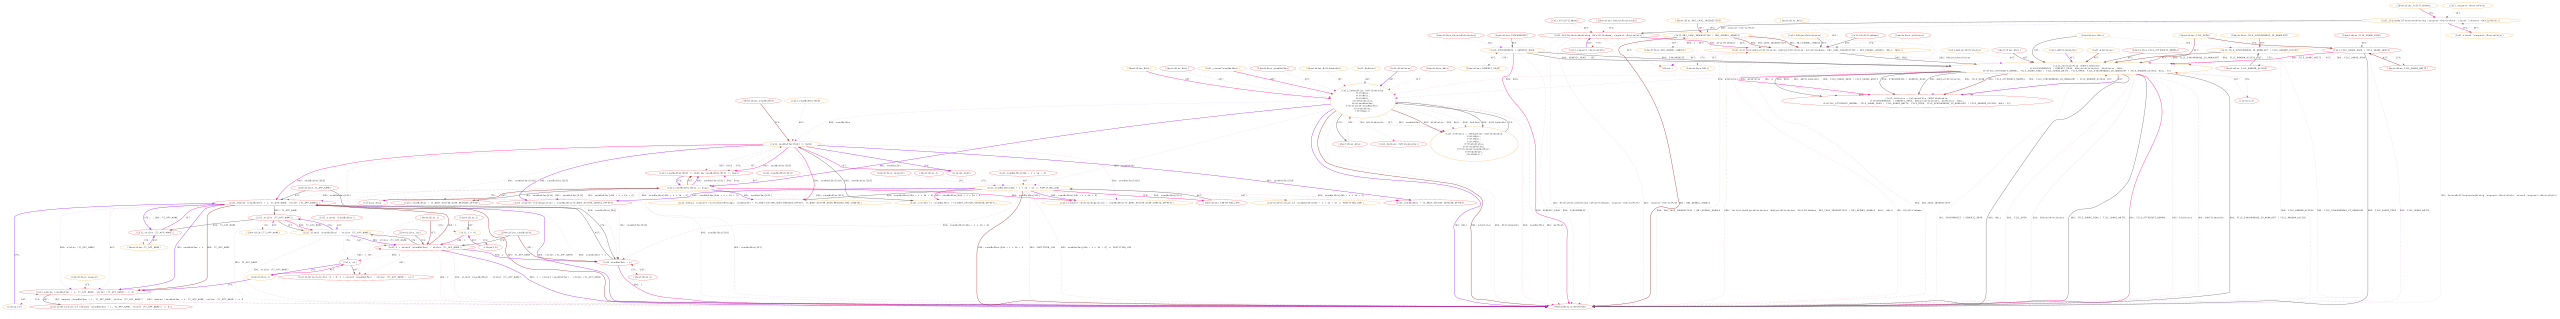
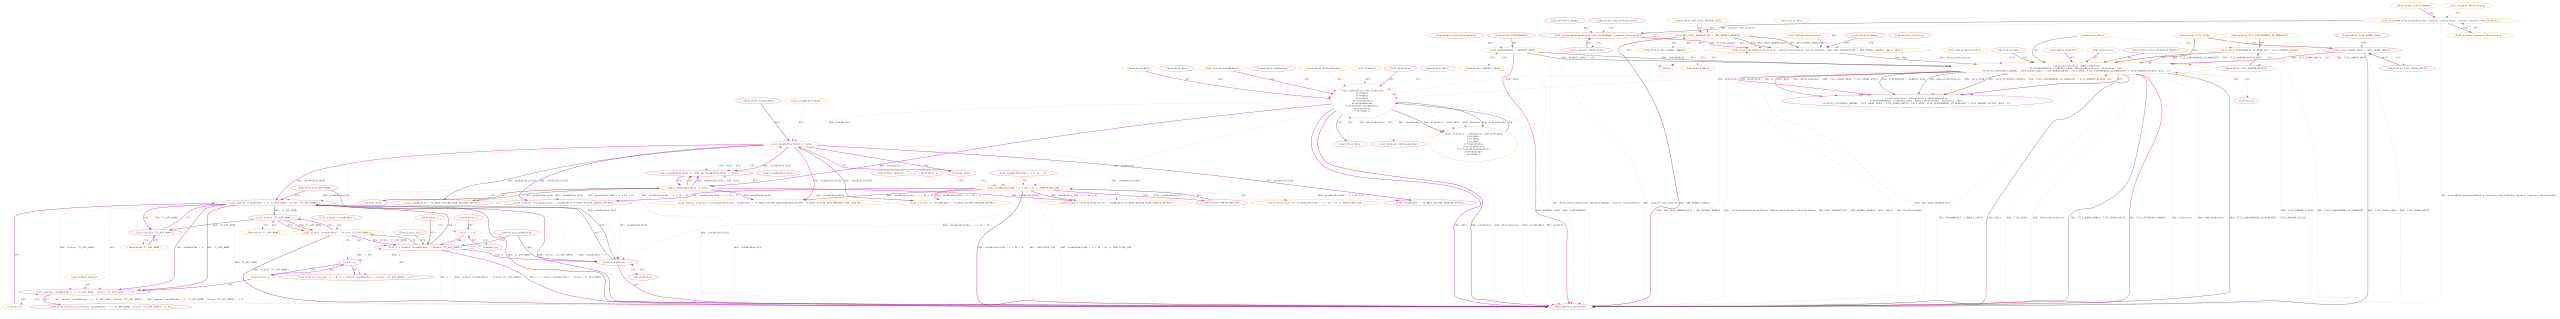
  digraph {
    fontname="IBM Plex Mono"
    node [color=red fontname="IBM Plex Mono"]
    edge [color=gray40 fontname="IBM Plex Mono" style=dotted]
    n1 [label="(Call,memcmp (readBuffer + i, TC_APP_NAME, strlen (TC_APP_NAME)))"]
    n2 [label="(Call,strlen (TC_APP_NAME))"]
    n3 [label="(Call,strlen (TC_APP_NAME))"]
    n4 [label="(Call,memcmp (readBuffer + i, TC_APP_NAME, strlen (TC_APP_NAME)) == 0)"]
    n5 [label="(MethodReturn,NTSTATUS)"]
    n6 [color=darkorange label="(Call,sizeof (readBuffer) - strlen (TC_APP_NAME))"]
    n7 [color=darkorange label="(Identifier,TC_APP_NAME)"]
    n8 [color=darkorange label="(Identifier,TC_APP_NAME)"]
    n9 [label="(ControlStructure,if (memcmp (readBuffer + i, TC_APP_NAME, strlen (TC_APP_NAME)) == 0))"]
    n10 [color=darkorange label="(Literal,0)"]
    n11 [color=darkorange label="(Call,readBuffer[510] == 0x55)"]
    n12 [label="(Call,readBuffer + i)"]
    n13 [color=darkorange label="(Call,request->UserConfiguration = readBuffer[TC_BOOT_SECTOR_USER_CONFIG_OFFSET])"]
    n14 [label="(Call,readBuffer + TC_BOOT_SECTOR_VERSION_OFFSET)"]
    n15 [label="(Call,readBuffer + TC_BOOT_SECTOR_USER_MESSAGE_OFFSET)"]
    n16 [label="(Literal,0x55)"]
    n17 [label="(Call,request->Configuration = readBuffer[TC_BOOT_SECTOR_CONFIG_OFFSET])"]
    n18 [color=darkorange label="(Call,memcpy (request->CustomUserMessage, readBuffer + TC_BOOT_SECTOR_USER_MESSAGE_OFFSET, TC_BOOT_SECTOR_USER_MESSAGE_MAX_LENGTH))"]
    n19 [label="(Call,readBuffer[510] == 0x55 && readBuffer[511] == 0xaa)"]
    n20 [color=darkorange label="(Call,(uint16 *) (readBuffer + TC_BOOT_SECTOR_VERSION_OFFSET))"]
    n21 [label="(Identifier,i)"]
    n22 [color=darkorange label="(Call,readBuffer[511] == 0xaa)"]
    n23 [color=darkorange label="(Call,ZwReadFile (NtFileHandle,\n\t\t\t\t\tNULL,\n\t\t\t\t\tNULL,\n\t\t\t\t\tNULL,\n\t\t\t\t\t&IoStatus,\n\t\t\t\t\treadBuffer,\n\t\t\t\t\tsizeof(readBuffer),\n\t\t\t\t\t&offset,\n\t\t\t\t\tNULL))"]
    n24 [color=darkorange label="(Call,readBuffer[446 + i * 16 + 4] == PARTITION_LDM)"]
    n25 [label="(Identifier,NULL)"]
    n26 [label="(Call,ZwClose (NtFileHandle))"]
    n27 [color=darkorange label="(Call,ntStatus = ZwReadFile (NtFileHandle,\n\t\t\t\t\tNULL,\n\t\t\t\t\tNULL,\n\t\t\t\t\tNULL,\n\t\t\t\t\t&IoStatus,\n\t\t\t\t\treadBuffer,\n\t\t\t\t\tsizeof(readBuffer),\n\t\t\t\t\t&offset,\n\t\t\t\t\tNULL))"]
    n28 [label="(Literal,0xaa)"]
    n29 [label="(Identifier,PARTITION_LDM)"]
    n30 [color=darkorange label="(ControlStructure,if (readBuffer[446 + i * 16 + 4] == PARTITION_LDM))"]
    n31 [color=darkorange label="(Call,ZwCreateFile (&NtFileHandle,\n\t\t\t\tSYNCHRONIZE | GENERIC_READ, &ObjectAttributes, &IoStatus, NULL,\n\t\t\t\tFILE_ATTRIBUTE_NORMAL, FILE_SHARE_READ | FILE_SHARE_WRITE, FILE_OPEN, FILE_SYNCHRONOUS_IO_NONALERT | FILE_RANDOM_ACCESS, NULL, 0))"]
    n32 [label="(Literal,0)"]
    n33 [label="(Call,ntStatus = ZwCreateFile (&NtFileHandle,\n\t\t\t\tSYNCHRONIZE | GENERIC_READ, &ObjectAttributes, &IoStatus, NULL,\n\t\t\t\tFILE_ATTRIBUTE_NORMAL, FILE_SHARE_READ | FILE_SHARE_WRITE, FILE_OPEN, FILE_SYNCHRONOUS_IO_NONALERT | FILE_RANDOM_ACCESS, NULL, 0))"]
    n34 [color=darkorange label="(Call,SYNCHRONIZE | GENERIC_READ)"]
    n35 [color=darkorange label="(Identifier,GENERIC_READ)"]
    n36 [color=darkorange label="(Call,InitializeObjectAttributes (&ObjectAttributes, &FullFileName, OBJ_CASE_INSENSITIVE | OBJ_KERNEL_HANDLE, NULL, NULL))"]
    n37 [color=darkorange label="(Identifier,NULL)"]
    n38 [color=darkorange label="(Block,)"]
    n39 [label="(Call,RtlInitUnicodeString (&FullFileName, request->DevicePath))"]
    n40 [label="(Call,request->DevicePath)"]
    n41 [color=darkorange label="(Call,EnsureNullTerminatedString (request->DevicePath, sizeof (request->DevicePath)))"]
    n42 [color=darkorange label="(Call,sizeof (request->DevicePath))"]
    n43 [color=darkorange label="(Call,OBJ_CASE_INSENSITIVE | OBJ_KERNEL_HANDLE)"]
    n44 [color=darkorange label="(Identifier,OBJ_KERNEL_HANDLE)"]
    n45 [label="(Call,FILE_SHARE_READ | FILE_SHARE_WRITE)"]
    n46 [label="(Identifier,FILE_SHARE_WRITE)"]
    n47 [color=darkorange label="(Call,FILE_SYNCHRONOUS_IO_NONALERT | FILE_RANDOM_ACCESS)"]
    n48 [label="(Identifier,FILE_RANDOM_ACCESS)"]
    n49 [label="(Call,i < sizeof (readBuffer) - strlen (TC_APP_NAME))"]
    n50 [label="(Call,++i)"]
    n51 [label="(ControlStructure,for (i = 0; i < sizeof (readBuffer) - strlen (TC_APP_NAME); ++i))"]
    n52 [color=darkorange label="(Identifier,i)"]
    n53 [color=darkorange label="(Call,i = 0)"]
    n54 [label="(Literal,0)"]
    n55 [label="(Identifier,SYNCHRONIZE)"]
    n56 [color=darkorange label="(Call,&ObjectAttributes)"]
    n57 [color=darkorange label="(Identifier,request)"]
    n58 [label="(Call,readBuffer[446 + i * 16 + 4])"]
    n59 [color=darkorange label="(Identifier,FullFileName)"]
    n60 [color=darkorange label="(Call,&ObjectAttributes)"]
    n61 [color=darkorange label="(Identifier,FILE_SYNCHRONOUS_IO_NONALERT)"]
    n62 [label="(Identifier,NULL)"]
    n63 [color=darkorange label="(Call,sizeof(readBuffer))"]
    n64 [label="(Identifier,NULL)"]
    n65 [label="(Identifier,readBuffer)"]
    n66 [color=darkorange label="(Call,readBuffer[510])"]
    n67 [label="(Identifier,TC_APP_NAME)"]
    n68 [label="(Identifier,readBuffer)"]
    n69 [color=darkorange label="(Identifier,NtFileHandle)"]
    n70 [label="(Identifier,FILE_SHARE_READ)"]
    n71 [color=darkorange label="(Identifier,FILE_OPEN)"]
    n72 [color=darkorange label="(Identifier,NULL)"]
    n73 [label="(Identifier,request)"]
    n74 [label="(Identifier,i)"]
    n75 [color=darkorange label="(Call,&offset)"]
    n76 [label="(Identifier,Irp)"]
    n77 [label="(Call,&FullFileName)"]
    n78 [label="(Call,&IoStatus)"]
    n79 [label="(Call,sizeof (readBuffer))"]
    n80 [label="(Identifier,NULL)"]
    n81 [label="(Identifier,i)"]
    n82 [label="(Call,readBuffer[511])"]
    n83 [label="(Identifier,ObjectAttributes)"]
    n84 [label="(Identifier,i)"]
    n85 [color=darkorange label="(Identifier,NULL)"]
    n86 [color=darkorange label="(Call,request->DevicePath)"]
    n87 [label="(Identifier,ObjectAttributes)"]
    n88 [label="(Call,&FullFileName)"]
    n89 [color=darkorange label="(Call,&NtFileHandle)"]
    n90 [color=darkorange label="(Identifier,NULL)"]
    n91 [color=darkorange label="(Identifier,OBJ_CASE_INSENSITIVE)"]
    n92 [color=darkorange label="(Call,&IoStatus)"]
    n93 [label="(Identifier,readBuffer)"]
    n94 [label="(Identifier,ntStatus)"]
    n95 [label="(Identifier,FILE_ATTRIBUTE_NORMAL)"]
    n1 -> n2 [label="DDG: TC_APP_NAME" style=bold]
    n1 -> n3 [color=purple label="CFG: " style=bold]
    n1 -> n4 [color=purple label="AST: "]
    n1 -> n4 [color=purple label="DDG: readBuffer + i" style=bold]
    n1 -> n4 [color=brown label="DDG: TC_APP_NAME" style=bold]
    n1 -> n4 [color=purple label="DDG: strlen (TC_APP_NAME)"]
    n1 -> n5 [color=brown label="DDG: TC_APP_NAME" style=bold]
    n1 -> n5 [color=purple label="DDG: strlen (TC_APP_NAME)" style=bold]
    n1 -> n5 [label="DDG: readBuffer + i"]
    n2 -> n3 [label="DDG: TC_APP_NAME" style=bold]
    n2 -> n5 [label="DDG: TC_APP_NAME"]
    n2 -> n6 [label="AST: " style=bold]
    n2 -> n6 [color=deeppink label="DDG: TC_APP_NAME" style=bold]
    n2 -> n7 [color=brown label="CFG: "]
    n3 -> n1 [color=deeppink label="AST: " style=bold]
    n3 -> n1 [label="DDG: TC_APP_NAME"]
    n3 -> n8 [color=deeppink label="CFG: "]
    n4 -> n5 [color=brown label="DDG: memcmp (readBuffer + i, TC_APP_NAME, strlen (TC_APP_NAME))"]
    n4 -> n5 [color=purple label="DDG: memcmp (readBuffer + i, TC_APP_NAME, strlen (TC_APP_NAME)) == 0"]
    n4 -> n9 [label="AST: " style=bold]
    n4 -> n10 [color=purple label="CFG: "]
    n6 -> n2 [color=purple label="CFG: " style=bold]
-   n6 -> n5 [color=brown label="DDG: strlen (TC_APP_NAME)"]
+   n6 -> n5 [color=brown label="DDG: strlen (TC_APP_NAME)" style=bold]
    n6 -> n49 [color=brown label="AST: "]
    n6 -> n49 [color=purple label="DDG: strlen (TC_APP_NAME)" style=bold]
    n7 -> n2 [color=purple label="AST: "]
    n8 -> n3 [color=purple label="AST: " style=bold]
    n10 -> n1 [color=purple label="CFG: " style=bold]
    n10 -> n4 [label="AST: "]
    n11 -> n1 [color=deeppink label="DDG: readBuffer[510]" style=bold]
    n11 -> n5 [color=brown label="DDG: readBuffer[510]"]
    n11 -> n12 [color=brown label="DDG: readBuffer[510]"]
    n11 -> n13 [color=purple label="DDG: readBuffer[510]"]
    n11 -> n14 [color=purple label="DDG: readBuffer[510]" style=bold]
-   n11 -> n15 [label="DDG: readBuffer[510]"]
+   n11 -> n15 [label="DDG: readBuffer[510]" style=bold]
    n11 -> n16 [color=purple label="CFG: " style=bold]
    n11 -> n17 [color=purple label="DDG: readBuffer[510]" style=bold]
    n11 -> n18 [color=deeppink label="DDG: readBuffer[510]" style=bold]
    n11 -> n19 [label="AST: "]
    n11 -> n19 [color=deeppink label="DDG: readBuffer[510]" style=bold]
    n11 -> n19 [color=purple label="DDG: 0x55"]
    n11 -> n20 [label="DDG: readBuffer[510]" style=bold]
    n12 -> n1 [label="AST: " style=bold]
    n12 -> n5 [color=deeppink label="DDG: i" style=bold]
    n12 -> n21 [color=brown label="CFG: "]
    n16 -> n11 [color=deeppink label="AST: " style=bold]
    n19 -> n11 [label="CFG: "]
    n19 -> n22 [color=purple label="CFG: " style=bold]
    n21 -> n12 [color=brown label="AST: "]
    n22 -> n1 [label="DDG: readBuffer[511]"]
    n22 -> n5 [color=purple label="DDG: readBuffer[511]"]
    n22 -> n12 [color=brown label="DDG: readBuffer[511]"]
    n22 -> n13 [color=deeppink label="DDG: readBuffer[511]" style=bold]
    n22 -> n14 [color=deeppink label="DDG: readBuffer[511]"]
    n22 -> n15 [label="DDG: readBuffer[511]" style=bold]
    n22 -> n17 [color=brown label="DDG: readBuffer[511]"]
    n22 -> n18 [color=purple label="DDG: readBuffer[511]" style=bold]
    n22 -> n19 [color=brown label="AST: " style=bold]
    n22 -> n19 [color=purple label="DDG: readBuffer[511]" style=bold]
    n22 -> n19 [color=deeppink label="DDG: 0xaa"]
    n22 -> n20 [label="DDG: readBuffer[511]"]
    n22 -> n28 [color=purple label="CFG: "]
    n23 -> n5 [color=purple label="DDG: NULL" style=bold]
    n23 -> n5 [color=brown label="DDG: &IoStatus" style=bold]
    n23 -> n5 [label="DDG: NtFileHandle"]
    n23 -> n5 [color=deeppink label="DDG: readBuffer"]
    n23 -> n5 [label="DDG: &offset"]
    n23 -> n11 [color=purple label="DDG: readBuffer"]
    n23 -> n22 [color=purple label="DDG: readBuffer" style=bold]
    n23 -> n24 [color=purple label="DDG: readBuffer"]
    n23 -> n25 [label="CFG: " style=bold]
    n23 -> n26 [color=deeppink label="DDG: NtFileHandle"]
    n23 -> n27 [color=brown label="AST: "]
    n23 -> n27 [color=purple label="DDG: readBuffer"]
    n23 -> n27 [color=brown label="DDG: &IoStatus" style=bold]
    n23 -> n27 [color=purple label="DDG: NULL"]
    n23 -> n27 [label="DDG: &offset"]
    n23 -> n27 [label="DDG: NtFileHandle" style=bold]
    n24 -> n1 [color=purple label="DDG: readBuffer[446 + i * 16 + 4]"]
    n24 -> n5 [color=brown label="DDG: PARTITION_LDM"]
    n24 -> n5 [color=purple label="DDG: readBuffer[446 + i * 16 + 4] == PARTITION_LDM"]
    n24 -> n5 [color=brown label="DDG: readBuffer[446 + i * 16 + 4]" style=bold]
    n24 -> n12 [color=brown label="DDG: readBuffer[446 + i * 16 + 4]"]
    n24 -> n13 [color=purple label="DDG: readBuffer[446 + i * 16 + 4]" style=bold]
    n24 -> n14 [color=deeppink label="DDG: readBuffer[446 + i * 16 + 4]"]
    n24 -> n15 [label="DDG: readBuffer[446 + i * 16 + 4]"]
    n24 -> n17 [color=purple label="DDG: readBuffer[446 + i * 16 + 4]" style=bold]
    n24 -> n18 [label="DDG: readBuffer[446 + i * 16 + 4]" style=bold]
    n24 -> n20 [color=deeppink label="DDG: readBuffer[446 + i * 16 + 4]" style=bold]
    n24 -> n29 [color=deeppink label="CFG: " style=bold]
    n24 -> n30 [color=brown label="AST: "]
    n25 -> n23 [color=brown label="AST: "]
    n27 -> n23 [label="CFG: " style=bold]
    n28 -> n22 [color=brown label="AST: " style=bold]
    n29 -> n24 [label="AST: " style=bold]
    n31 -> n5 [label="DDG: FILE_SHARE_READ | FILE_SHARE_WRITE" style=bold]
    n31 -> n5 [color=deeppink label="DDG: FILE_ATTRIBUTE_NORMAL" style=bold]
    n31 -> n5 [color=purple label="DDG: &IoStatus"]
    n31 -> n5 [color=brown label="DDG: &NtFileHandle"]
    n31 -> n5 [label="DDG: FILE_SYNCHRONOUS_IO_NONALERT | FILE_RANDOM_ACCESS" style=bold]
    n31 -> n5 [label="DDG: SYNCHRONIZE | GENERIC_READ"]
    n31 -> n5 [label="DDG: NULL" style=bold]
    n31 -> n5 [color=deeppink label="DDG: FILE_OPEN"]
    n31 -> n5 [color=brown label="DDG: &ObjectAttributes"]
    n31 -> n23 [color=deeppink label="DDG: NULL"]
    n31 -> n23 [color=purple label="DDG: &IoStatus"]
    n31 -> n32 [color=deeppink label="CFG: "]
    n31 -> n33 [color=purple label="AST: " style=bold]
    n31 -> n33 [color=deeppink label="DDG: &IoStatus" style=bold]
    n31 -> n33 [color=brown label="DDG: 0"]
    n31 -> n33 [label="DDG: NULL" style=bold]
    n31 -> n33 [color=brown label="DDG: &NtFileHandle"]
    n31 -> n33 [color=deeppink label="DDG: FILE_SHARE_READ | FILE_SHARE_WRITE"]
    n31 -> n33 [label="DDG: SYNCHRONIZE | GENERIC_READ" style=bold]
    n31 -> n33 [label="DDG: &ObjectAttributes" style=bold]
    n31 -> n33 [color=purple label="DDG: FILE_OPEN"]
    n31 -> n33 [color=brown label="DDG: FILE_ATTRIBUTE_NORMAL" style=bold]
    n31 -> n33 [color=purple label="DDG: FILE_SYNCHRONOUS_IO_NONALERT | FILE_RANDOM_ACCESS"]
    n32 -> n31 [color=brown label="AST: "]
    n33 -> n31 [color=brown label="CFG: "]
    n34 -> n5 [color=deeppink label="DDG: GENERIC_READ" style=bold]
    n34 -> n5 [label="DDG: SYNCHRONIZE"]
    n34 -> n31 [color=purple label="AST: "]
    n34 -> n31 [label="DDG: SYNCHRONIZE" style=bold]
    n34 -> n31 [label="DDG: GENERIC_READ" style=bold]
    n34 -> n35 [label="CFG: "]
    n35 -> n34 [label="AST: "]
    n36 -> n5 [label="DDG: OBJ_CASE_INSENSITIVE | OBJ_KERNEL_HANDLE"]
    n36 -> n5 [color=brown label="DDG: InitializeObjectAttributes (&ObjectAttributes, &FullFileName, OBJ_CASE_INSENSITIVE | OBJ_KERNEL_HANDLE, NULL, NULL)"]
    n36 -> n5 [color=deeppink label="DDG: &FullFileName"]
    n36 -> n31 [color=purple label="DDG: &ObjectAttributes"]
    n36 -> n31 [label="DDG: NULL" style=bold]
    n36 -> n37 [color=deeppink label="CFG: "]
    n36 -> n38 [color=deeppink label="AST: "]
    n37 -> n36 [color=brown label="AST: "]
    n39 -> n5 [label="DDG: RtlInitUnicodeString (&FullFileName, request->DevicePath)"]
    n39 -> n5 [color=purple label="DDG: request->DevicePath"]
    n39 -> n36 [color=deeppink label="DDG: &FullFileName" style=bold]
    n39 -> n38 [color=brown label="AST: "]
    n39 -> n40 [color=brown label="CFG: "]
    n40 -> n39 [color=purple label="AST: " style=bold]
    n41 -> n5 [label="DDG: EnsureNullTerminatedString (request->DevicePath, sizeof (request->DevicePath))"]
    n41 -> n38 [color=purple label="AST: "]
    n41 -> n39 [label="DDG: request->DevicePath" style=bold]
    n41 -> n42 [color=deeppink label="CFG: " style=bold]
    n42 -> n41 [color=brown label="AST: "]
    n43 -> n5 [color=brown label="DDG: OBJ_CASE_INSENSITIVE"]
    n43 -> n5 [color=brown label="DDG: OBJ_KERNEL_HANDLE" style=bold]
    n43 -> n36 [label="AST: "]
    n43 -> n36 [color=brown label="DDG: OBJ_CASE_INSENSITIVE" style=bold]
    n43 -> n36 [color=brown label="DDG: OBJ_KERNEL_HANDLE" style=bold]
    n43 -> n44 [label="DDG: i"]
    n44 -> n43 [color=brown label="AST: "]
    n45 -> n5 [label="DDG: FILE_SHARE_READ" style=bold]
    n45 -> n5 [color=purple label="DDG: FILE_SHARE_WRITE"]
    n45 -> n31 [color=purple label="AST: "]
    n45 -> n31 [color=deeppink label="DDG: FILE_SHARE_READ"]
    n45 -> n31 [color=deeppink label="DDG: FILE_SHARE_WRITE" style=bold]
    n45 -> n46 [label="CFG: "]
    n46 -> n45 [color=brown label="AST: " style=bold]
    n47 -> n5 [color=purple label="DDG: FILE_RANDOM_ACCESS"]
    n47 -> n5 [label="DDG: FILE_SYNCHRONOUS_IO_NONALERT"]
    n47 -> n31 [label="AST: " style=bold]
    n47 -> n31 [color=deeppink label="DDG: FILE_SYNCHRONOUS_IO_NONALERT"]
    n47 -> n31 [color=brown label="DDG: FILE_RANDOM_ACCESS"]
    n47 -> n48 [color=brown label="CFG: "]
    n48 -> n47 [label="AST: " style=bold]
    n49 -> n1 [color=brown label="DDG: i" style=bold]
    n49 -> n5 [color=purple label="DDG: i < sizeof (readBuffer) - strlen (TC_APP_NAME)" style=bold]
    n49 -> n5 [color=deeppink label="DDG: i"]
    n49 -> n5 [color=purple label="DDG: sizeof (readBuffer) - strlen (TC_APP_NAME)"]
    n49 -> n6 [label="CFG: " style=bold]
    n49 -> n12 [color=purple label="DDG: i" style=bold]
    n49 -> n50 [color=deeppink label="DDG: i"]
    n49 -> n51 [label="AST: "]
    n50 -> n49 [color=brown label="DDG: i"]
    n50 -> n51 [label="AST: " style=bold]
    n50 -> n52 [color=purple label="CFG: " style=bold]
    n52 -> n4 [color=purple label="CFG: " style=bold]
    n52 -> n50 [color=deeppink label="AST: " style=bold]
    n53 -> n49 [color=deeppink label="DDG: i" style=bold]
    n53 -> n51 [color=deeppink label="AST: "]
    n53 -> n54 [color=deeppink label="CFG: "]
    n54 -> n53 [color=deeppink label="AST: " style=bold]
    n55 -> n34 [label="AST: " style=bold]
    n56 -> n31 [color=deeppink label="AST: "]
    n57 -> n4 [color=purple label="CFG: "]
    n58 -> n24 [color=purple label="AST: "]
    n59 -> n41 [color=deeppink label="CFG: " style=bold]
    n60 -> n36 [label="AST: " style=bold]
    n61 -> n47 [color=deeppink label="AST: " style=bold]
    n62 -> n23 [label="AST: "]
    n63 -> n23 [color=deeppink label="AST: " style=bold]
    n64 -> n31 [label="AST: " style=bold]
    n65 -> n23 [color=purple label="AST: "]
    n66 -> n11 [label="AST: "]
    n67 -> n1 [label="AST: " style=bold]
    n67 -> n12 [label="CFG: " style=bold]
    n68 -> n11 [color=brown label="CFG: " style=bold]
    n69 -> n23 [color=deeppink label="AST: "]
    n70 -> n45 [label="AST: "]
    n71 -> n31 [color=brown label="AST: " style=bold]
    n71 -> n45 [color=brown label="CFG: " style=bold]
    n72 -> n36 [color=deeppink label="AST: "]
    n72 -> n43 [color=purple label="CFG: "]
    n73 -> n24 [color=deeppink label="CFG: "]
    n74 -> n49 [color=brown label="AST: " style=bold]
    n74 -> n50 [color=purple label="CFG: "]
    n74 -> n53 [label="CFG: "]
    n75 -> n23 [label="AST: "]
    n76 -> n49 [label="CFG: " style=bold]
    n77 -> n39 [color=brown label="AST: "]
    n78 -> n23 [color=purple label="AST: " style=bold]
    n79 -> n6 [color=purple label="AST: "]
    n80 -> n23 [color=deeppink label="AST: "]
    n81 -> n53 [label="AST: " style=bold]
    n82 -> n22 [color=brown label="AST: "]
    n83 -> n39 [color=purple label="CFG: "]
    n84 -> n24 [color=purple label="CFG: "]
    n85 -> n31 [label="AST: " style=bold]
    n85 -> n47 [color=purple label="CFG: "]
    n86 -> n41 [color=brown label="AST: "]
    n87 -> n34 [color=purple label="CFG: "]
    n88 -> n36 [label="AST: " style=bold]
    n89 -> n31 [color=purple label="AST: " style=bold]
    n90 -> n23 [color=deeppink label="AST: " style=bold]
    n91 -> n43 [color=deeppink label="AST: " style=bold]
    n92 -> n31 [color=brown label="AST: " style=bold]
    n93 -> n12 [color=brown label="AST: " style=bold]
    n93 -> n49 [label="CFG: " style=bold]
    n94 -> n36 [label="CFG: "]
    n95 -> n31 [label="AST: " style=bold]
  }
